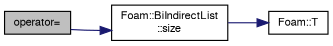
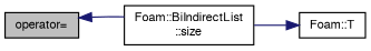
  digraph {
    rankdir=LR
    node [color=black fontname=FreeSans fontsize=10 shape=record]
    edge [color=midnightblue fontname=FreeSans fontsize=10 labelfontname=FreeSans labelfontsize=10 style=solid]
    n1 [fillcolor=grey75 fontcolor=black height=0.2 label="operator=" style=filled width=0.4]
    n2 [height=0.2 label="Foam::BiIndirectList\l::size" width=0.4]
    n3 [height=0.2 label="Foam::T" width=0.4]
-   n1 -> n2
+   n2 -> n1
    n2 -> n3
  }
